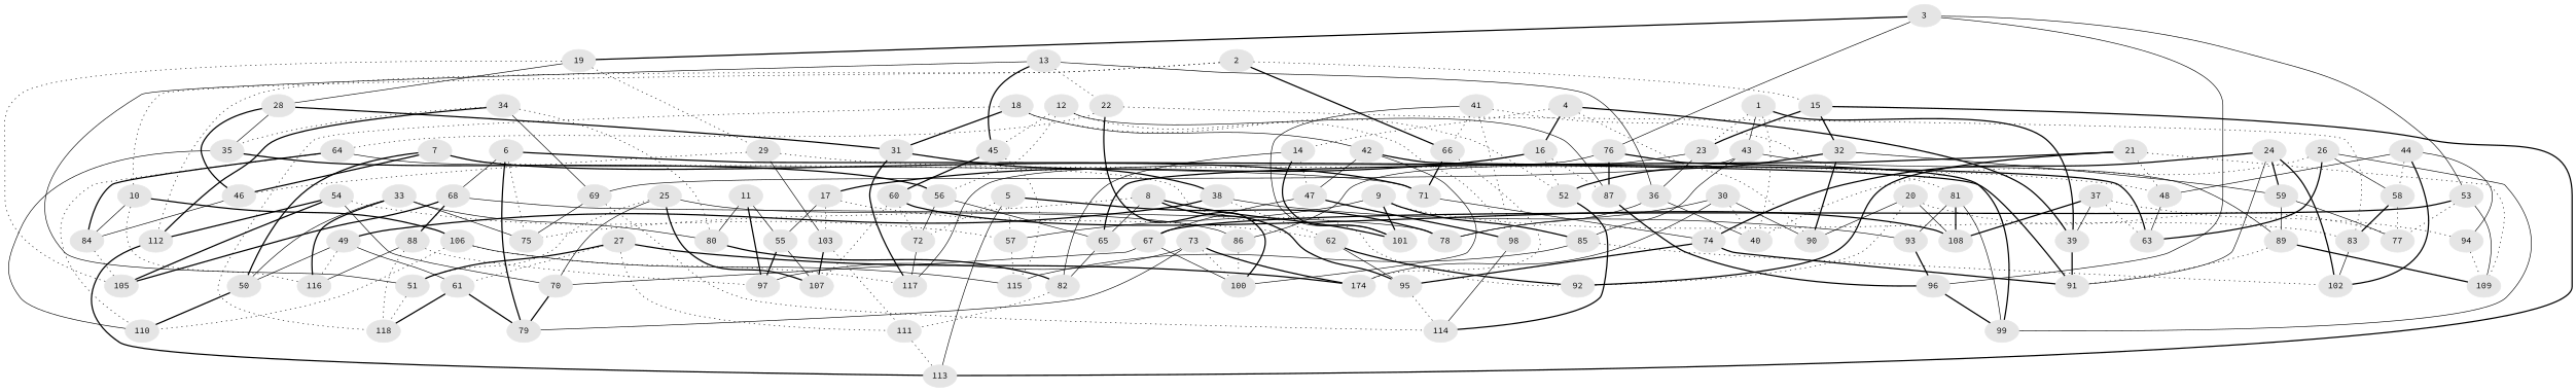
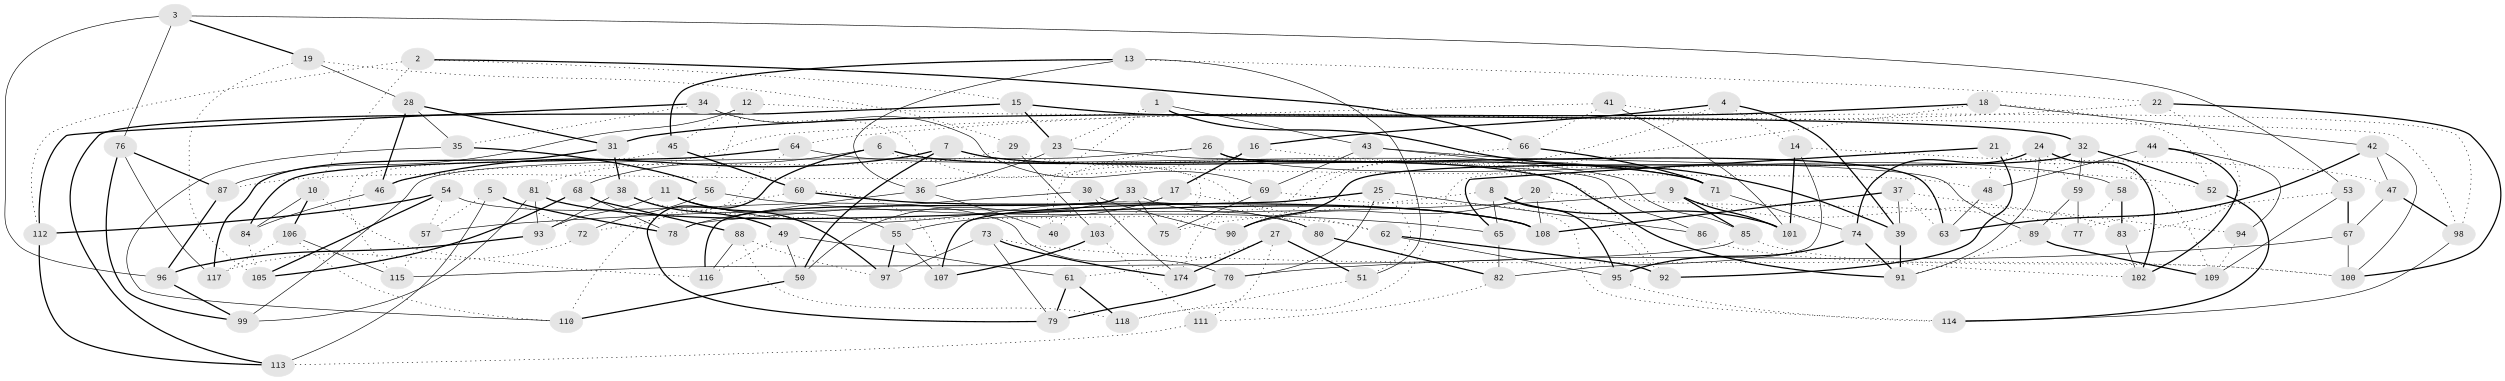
  graph {
    fontname="Source Code Pro"
    node [color=gray90 fontname="Source Code Pro" style=filled]
    edge [fontname="Source Code Pro" style=solid]
    1
    23
    39
    40
    43
    36
    86
    91
    85
    69
    89
    2
    10
    15
    66
    112
    84
    106
    116
    113
    32
    71
    n23 [label=174]
    3
    19
    53
    76
    96
    28
    29
    105
    77
    109
    67
    87
    99
    117
    4
    14
    16
    90
    101
    47
    82
    17
    52
    5
    57
    72
    78
    115
    6
    68
    75
    79
    88
    7
    46
    50
    92
    110
    74
    8
    65
    95
    114
    9
    83
    102
    11
    55
    80
    93
    97
    107
    12
    45
    56
    98
    60
    13
    22
    51
    64
    100
    118
    111
    59
    62
    103
    18
    31
    42
    38
    63
    35
    48
    20
    108
    21
    24
    25
    70
    26
    58
    27
    61
    30
    49
    33
    34
    37
    94
    41
    81
    44
    54
    73
    1 -- 23 [style=dotted]
    1 -- 39 [style=bold]
    1 -- 40 [style=dotted]
    1 -- 43
    23 -- 36
    23 -- 86
    39 -- 91 [style=bold]
    43 -- 85
    43 -- 69
    43 -- 89
    36 -- 40
    36 -- 78
    86 -- 100 [style=dotted]
    85 -- 115
    85 -- 102 [style=dotted]
    69 -- 75
    69 -- 114 [style=dotted]
    89 -- 91 [style=dotted]
    89 -- 109 [style=bold]
    2 -- 10 [style=dotted]
    2 -- 15 [style=dotted]
    2 -- 66 [style=bold]
    2 -- 112 [style=dotted]
    10 -- 84
    10 -- 106 [style=bold]
    10 -- 116 [style=dotted]
    15 -- 23 [style=bold]
    15 -- 113 [style=bold]
    15 -- 32 [style=bold]
    66 -- 71 [style=bold]
    66 -- n23 [style=dotted]
    112 -- 113 [style=bold]
    84 -- 105 [style=dotted]
    106 -- 117 [style=dotted]
    106 -- 115
    106 -- 110 [style=dotted]
    32 -- 90 [style=bold]
    32 -- 52 [style=bold]
    32 -- 59
    71 -- 74
    3 -- 19 [style=bold]
    3 -- 53
    3 -- 76
    3 -- 96
    19 -- 28
    19 -- 29 [style=dotted]
    19 -- 105 [style=dotted]
    53 -- 77 [style=dotted]
    53 -- 109
    53 -- 67 [style=bold]
    76 -- 87 [style=bold]
    76 -- 99 [style=bold]
    76 -- 117
    96 -- 99 [style=bold]
    28 -- 46 [style=bold]
    28 -- 31 [style=bold]
    28 -- 35
    29 -- 46 [style=dotted]
    29 -- 103
    29 -- 48 [style=dotted]
    67 -- 100
    67 -- 70
    87 -- 96 [style=bold]
    4 -- 39 [style=bold]
    4 -- 14 [style=dotted]
    4 -- 16 [style=bold]
    4 -- 90 [style=dotted]
    14 -- 101 [style=bold]
    14 -- 47 [style=dotted]
    14 -- 82
    16 -- 87 [style=dotted]
    16 -- 17 [style=bold]
    16 -- 52 [style=dotted]
    47 -- 67
    47 -- 98 [style=bold]
    82 -- 111 [style=dotted]
    17 -- 55
    17 -- 62 [style=dotted]
    17 -- 103 [style=dotted]
    52 -- 114 [style=bold]
    5 -- 113
    5 -- 57 [style=dotted]
    5 -- 72 [style=dotted]
    5 -- 78 [style=bold]
    57 -- 115 [style=dotted]
-   72 -- 117
+   72 -- 117 [style=dotted]
    6 -- 91 [style=bold]
    6 -- 68
    6 -- 75 [style=dotted]
    6 -- 79 [style=bold]
    68 -- 105 [style=bold]
    68 -- 78
    68 -- 88 [style=bold]
    88 -- 116
    88 -- 97 [style=dotted]
    88 -- 118 [style=dotted]
    7 -- 71 [style=bold]
    7 -- 46 [style=bold]
    7 -- 50 [style=bold]
    7 -- 92 [style=dotted]
    46 -- 84
    50 -- 110 [style=bold]
    74 -- 91 [style=bold]
    74 -- 95 [style=bold]
    8 -- 101 [style=bold]
    8 -- 75 [style=dotted]
    8 -- 65
    8 -- 95 [style=bold]
    65 -- 82
    95 -- 114 [style=dotted]
    9 -- 85 [style=bold]
    9 -- 101 [style=bold]
    9 -- 57
    9 -- 83 [style=dotted]
    83 -- 102
    11 -- 55
    11 -- 80
+   11 -- 93
    11 -- 97 [style=bold]
    55 -- 97 [style=bold]
    55 -- 107
    80 -- 82 [style=bold]
    93 -- 96 [style=bold]
    12 -- 87
    12 -- 45 [style=dotted]
    12 -- 56 [style=dotted]
    12 -- 98 [style=dotted]
    45 -- 115 [style=dotted]
    45 -- 60 [style=bold]
    56 -- 72
    56 -- 65
    98 -- 114
    60 -- 72 [style=dotted]
    60 -- 107 [style=dotted]
    60 -- 108 [style=bold]
    13 -- 36
    13 -- 45 [style=bold]
    13 -- 22 [style=dotted]
    13 -- 51
    22 -- 83 [style=dotted]
    22 -- 64 [style=dotted]
    22 -- 100 [style=bold]
    51 -- 118 [style=dotted]
    64 -- 84 [style=bold]
    64 -- 71
    64 -- 110 [style=dotted]
    111 -- 113 [style=dotted]
    59 -- 89
    59 -- 77
    62 -- 92 [style=bold]
    62 -- 95
    103 -- 107 [style=bold]
    103 -- 111 [style=dotted]
    18 -- 52 [style=dotted]
    18 -- 118 [style=dotted]
    18 -- 31 [style=bold]
    18 -- 42
    31 -- 117 [style=bold]
    31 -- 38 [style=bold]
    42 -- 47
    42 -- 100
    42 -- 63 [style=bold]
    38 -- 93
    38 -- 62 [style=dotted]
    38 -- 49 [style=bold]
    35 -- 110
    35 -- 56 [style=bold]
    48 -- 63
    20 -- 77 [style=dotted]
    20 -- 90
    20 -- 92 [style=dotted]
    20 -- 108
    21 -- 109 [style=dotted]
    21 -- 92 [style=bold]
    21 -- 65 [style=bold]
    21 -- 48 [style=dotted]
    24 -- 91
    24 -- 74 [style=bold]
    24 -- 102 [style=bold]
-   24 -- 59 [style=bold]
+   24 -- 59 [style=dotted]
    25 -- 86
    25 -- 107 [style=bold]
    25 -- 51 [style=dotted]
    25 -- 70
    70 -- 79 [style=bold]
    26 -- 40 [style=dotted]
    26 -- 99
    26 -- 63 [style=bold]
    26 -- 58
    58 -- 77 [style=dotted]
    58 -- 83 [style=bold]
    27 -- n23 [style=bold]
    27 -- 51 [style=bold]
    27 -- 111 [style=dotted]
    27 -- 61 [style=dotted]
    61 -- 79 [style=bold]
    61 -- 118 [style=bold]
    30 -- 40 [style=dotted]
    30 -- n23
    30 -- 90
    30 -- 78
    49 -- 116 [style=dotted]
    49 -- 50
    49 -- 61
    33 -- 116 [style=bold]
    33 -- 75
    33 -- 50
    33 -- 80
    34 -- 69
    34 -- 112 [style=bold]
    34 -- 80 [style=dotted]
    34 -- 35 [style=dotted]
    37 -- 39
    37 -- 63 [style=dotted]
    37 -- 108 [style=bold]
    37 -- 94 [style=dotted]
    94 -- 109 [style=dotted]
    41 -- 66 [style=dotted]
    41 -- 101
    41 -- 98 [style=dotted]
    41 -- 81 [style=dotted]
    81 -- 99
    81 -- 93
    81 -- 108 [style=bold]
    44 -- 102 [style=bold]
    44 -- 48
    44 -- 58 [style=dotted]
    44 -- 94
    54 -- 112 [style=bold]
    54 -- 105 [style=bold]
    54 -- 57 [style=dotted]
    54 -- 70
    73 -- n23 [style=bold]
    73 -- 79
    73 -- 97
    73 -- 100 [style=dotted]
  }
